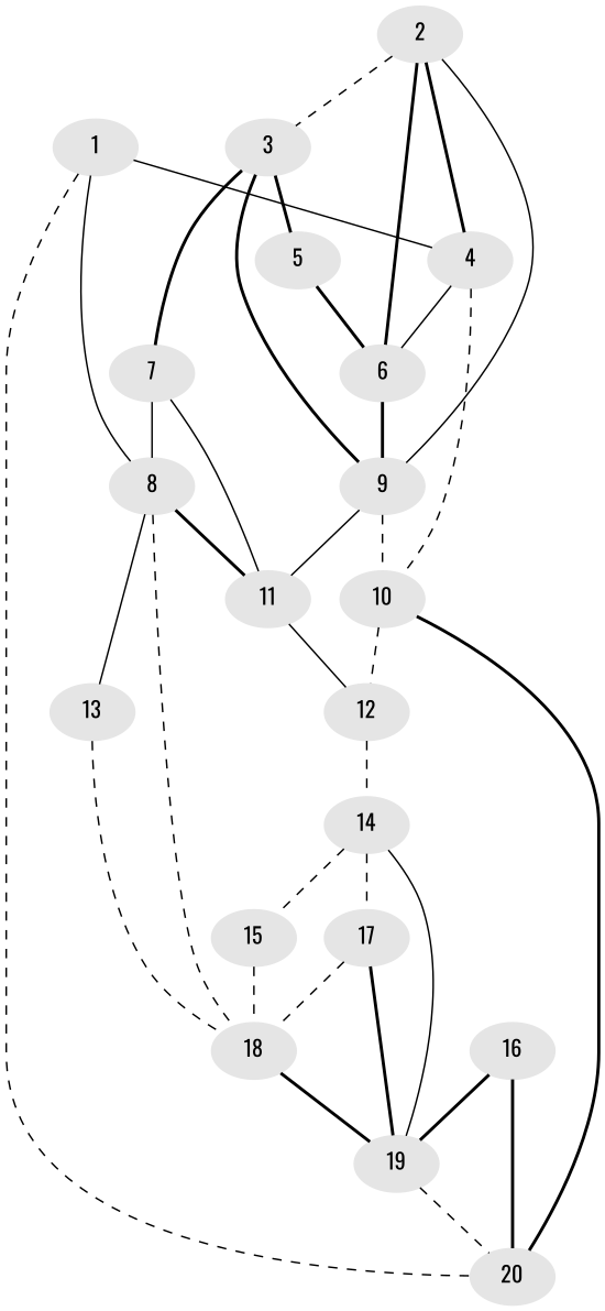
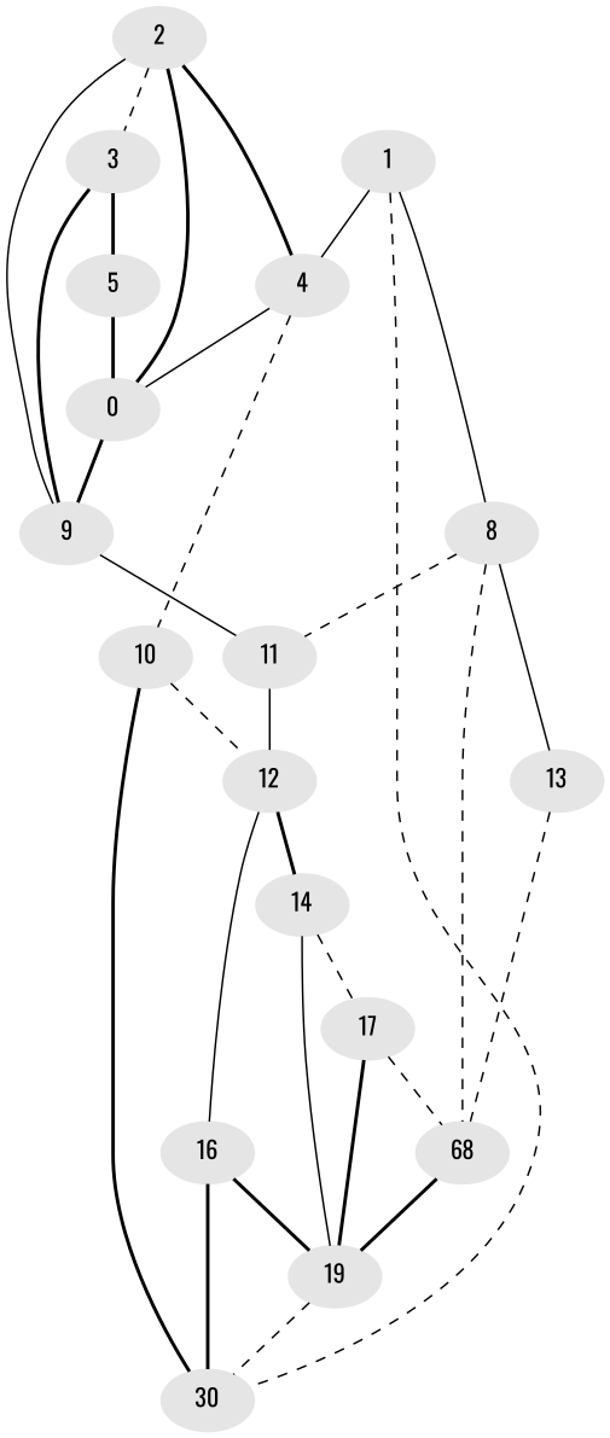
  graph {
    fontname=Oswald
    node [color=gray90 fontname=Oswald style=filled]
    edge [fontname=Oswald style=bold weight=1.0]
    1
    4
    8
-   20
-   6
+   20 [label=30]
+   6 [label=0]
    10
    11
    13
-   18
+   18 [label=68]
    2
    3
    9
    5
-   7
    12
    19
    14
    16
-   15
    17
    1 -- 4 [style=solid weight=2.0]
    1 -- 8 [style=solid]
    1 -- 20 [style=dashed]
    4 -- 6 [style=solid]
    4 -- 10 [style=dashed]
-   8 -- 11
+   8 -- 11 [style=dashed]
    8 -- 13 [style=solid weight=2.0]
    8 -- 18 [style=dashed]
    6 -- 9
    10 -- 20
    10 -- 12 [style=dashed]
    11 -- 12 [style=solid]
    13 -- 18 [style=dashed weight=2.0]
    18 -- 19 [weight=2.0]
    2 -- 4
    2 -- 6
    2 -- 3 [style=dashed]
    2 -- 9 [style=solid]
    3 -- 9
    3 -- 5
-   3 -- 7
-   9 -- 10 [style=dashed weight=2.0]
    9 -- 11 [style=solid]
    5 -- 6 [weight=2.0]
-   7 -- 8 [style=solid weight=2.0]
-   7 -- 11 [style=solid]
-   12 -- 14 [style=dashed]
+   12 -- 14
+   12 -- 16 [style=solid]
    19 -- 20 [style=dashed]
    14 -- 19 [style=solid]
-   14 -- 15 [style=dashed]
    14 -- 17 [style=dashed weight=2.0]
    16 -- 20 [weight=2.0]
    16 -- 19
-   15 -- 18 [style=dashed weight=2.0]
    17 -- 18 [style=dashed]
    17 -- 19
  }
